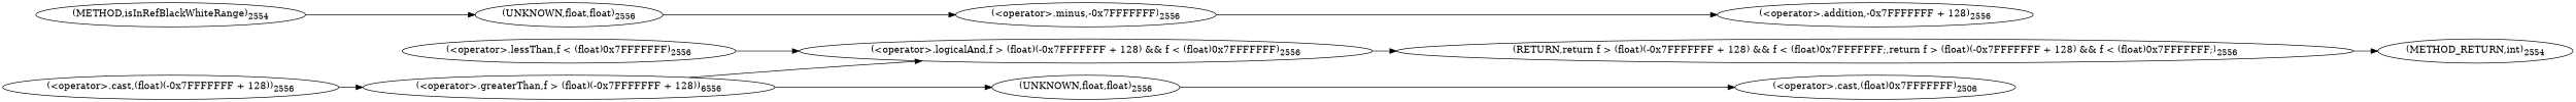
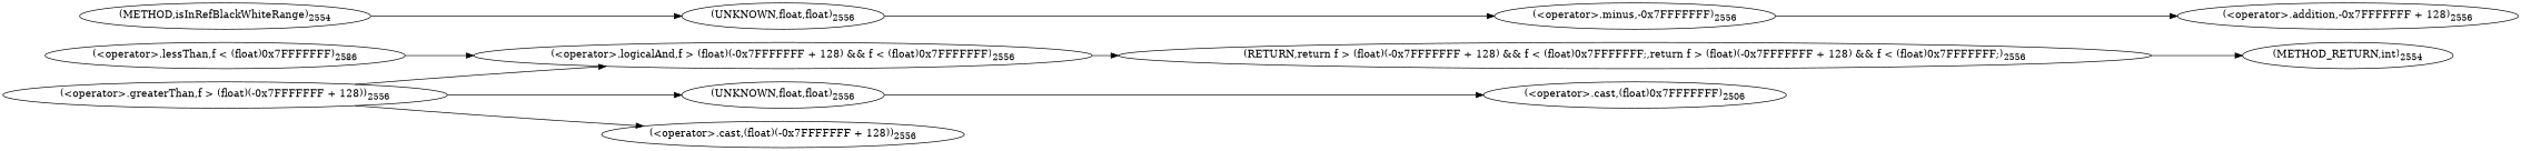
  digraph {
    rankdir=LR
    n1 [label=<(RETURN,return f &gt; (float)(-0x7FFFFFFF + 128) &amp;&amp; f &lt; (float)0x7FFFFFFF;,return f &gt; (float)(-0x7FFFFFFF + 128) &amp;&amp; f &lt; (float)0x7FFFFFFF;)<SUB>2556</SUB>>]
    n2 [label=<(METHOD_RETURN,int)<SUB>2554</SUB>>]
    n3 [label=<(&lt;operator&gt;.logicalAnd,f &gt; (float)(-0x7FFFFFFF + 128) &amp;&amp; f &lt; (float)0x7FFFFFFF)<SUB>2556</SUB>>]
-   n4 [label=<(&lt;operator&gt;.greaterThan,f &gt; (float)(-0x7FFFFFFF + 128))<SUB>6556</SUB>>]
+   n4 [label=<(&lt;operator&gt;.greaterThan,f &gt; (float)(-0x7FFFFFFF + 128))<SUB>2556</SUB>>]
    n5 [label=<(UNKNOWN,float,float)<SUB>2556</SUB>>]
    n6 [label=<(&lt;operator&gt;.cast,(float)0x7FFFFFFF)<SUB>2506</SUB>>]
-   n7 [label=<(&lt;operator&gt;.lessThan,f &lt; (float)0x7FFFFFFF)<SUB>2556</SUB>>]
+   n7 [label=<(&lt;operator&gt;.lessThan,f &lt; (float)0x7FFFFFFF)<SUB>2586</SUB>>]
    n8 [label=<(&lt;operator&gt;.cast,(float)(-0x7FFFFFFF + 128))<SUB>2556</SUB>>]
    n9 [label=<(UNKNOWN,float,float)<SUB>2556</SUB>>]
    n10 [label=<(&lt;operator&gt;.minus,-0x7FFFFFFF)<SUB>2556</SUB>>]
    n11 [label=<(&lt;operator&gt;.addition,-0x7FFFFFFF + 128)<SUB>2556</SUB>>]
    n12 [label=<(METHOD,isInRefBlackWhiteRange)<SUB>2554</SUB>>]
    n1 -> n2
    n3 -> n1
    n4 -> n3
    n4 -> n5
    n5 -> n6
    n7 -> n3
-   n8 -> n4
+   n4 -> n8
    n9 -> n10
    n10 -> n11
    n12 -> n9
  }
